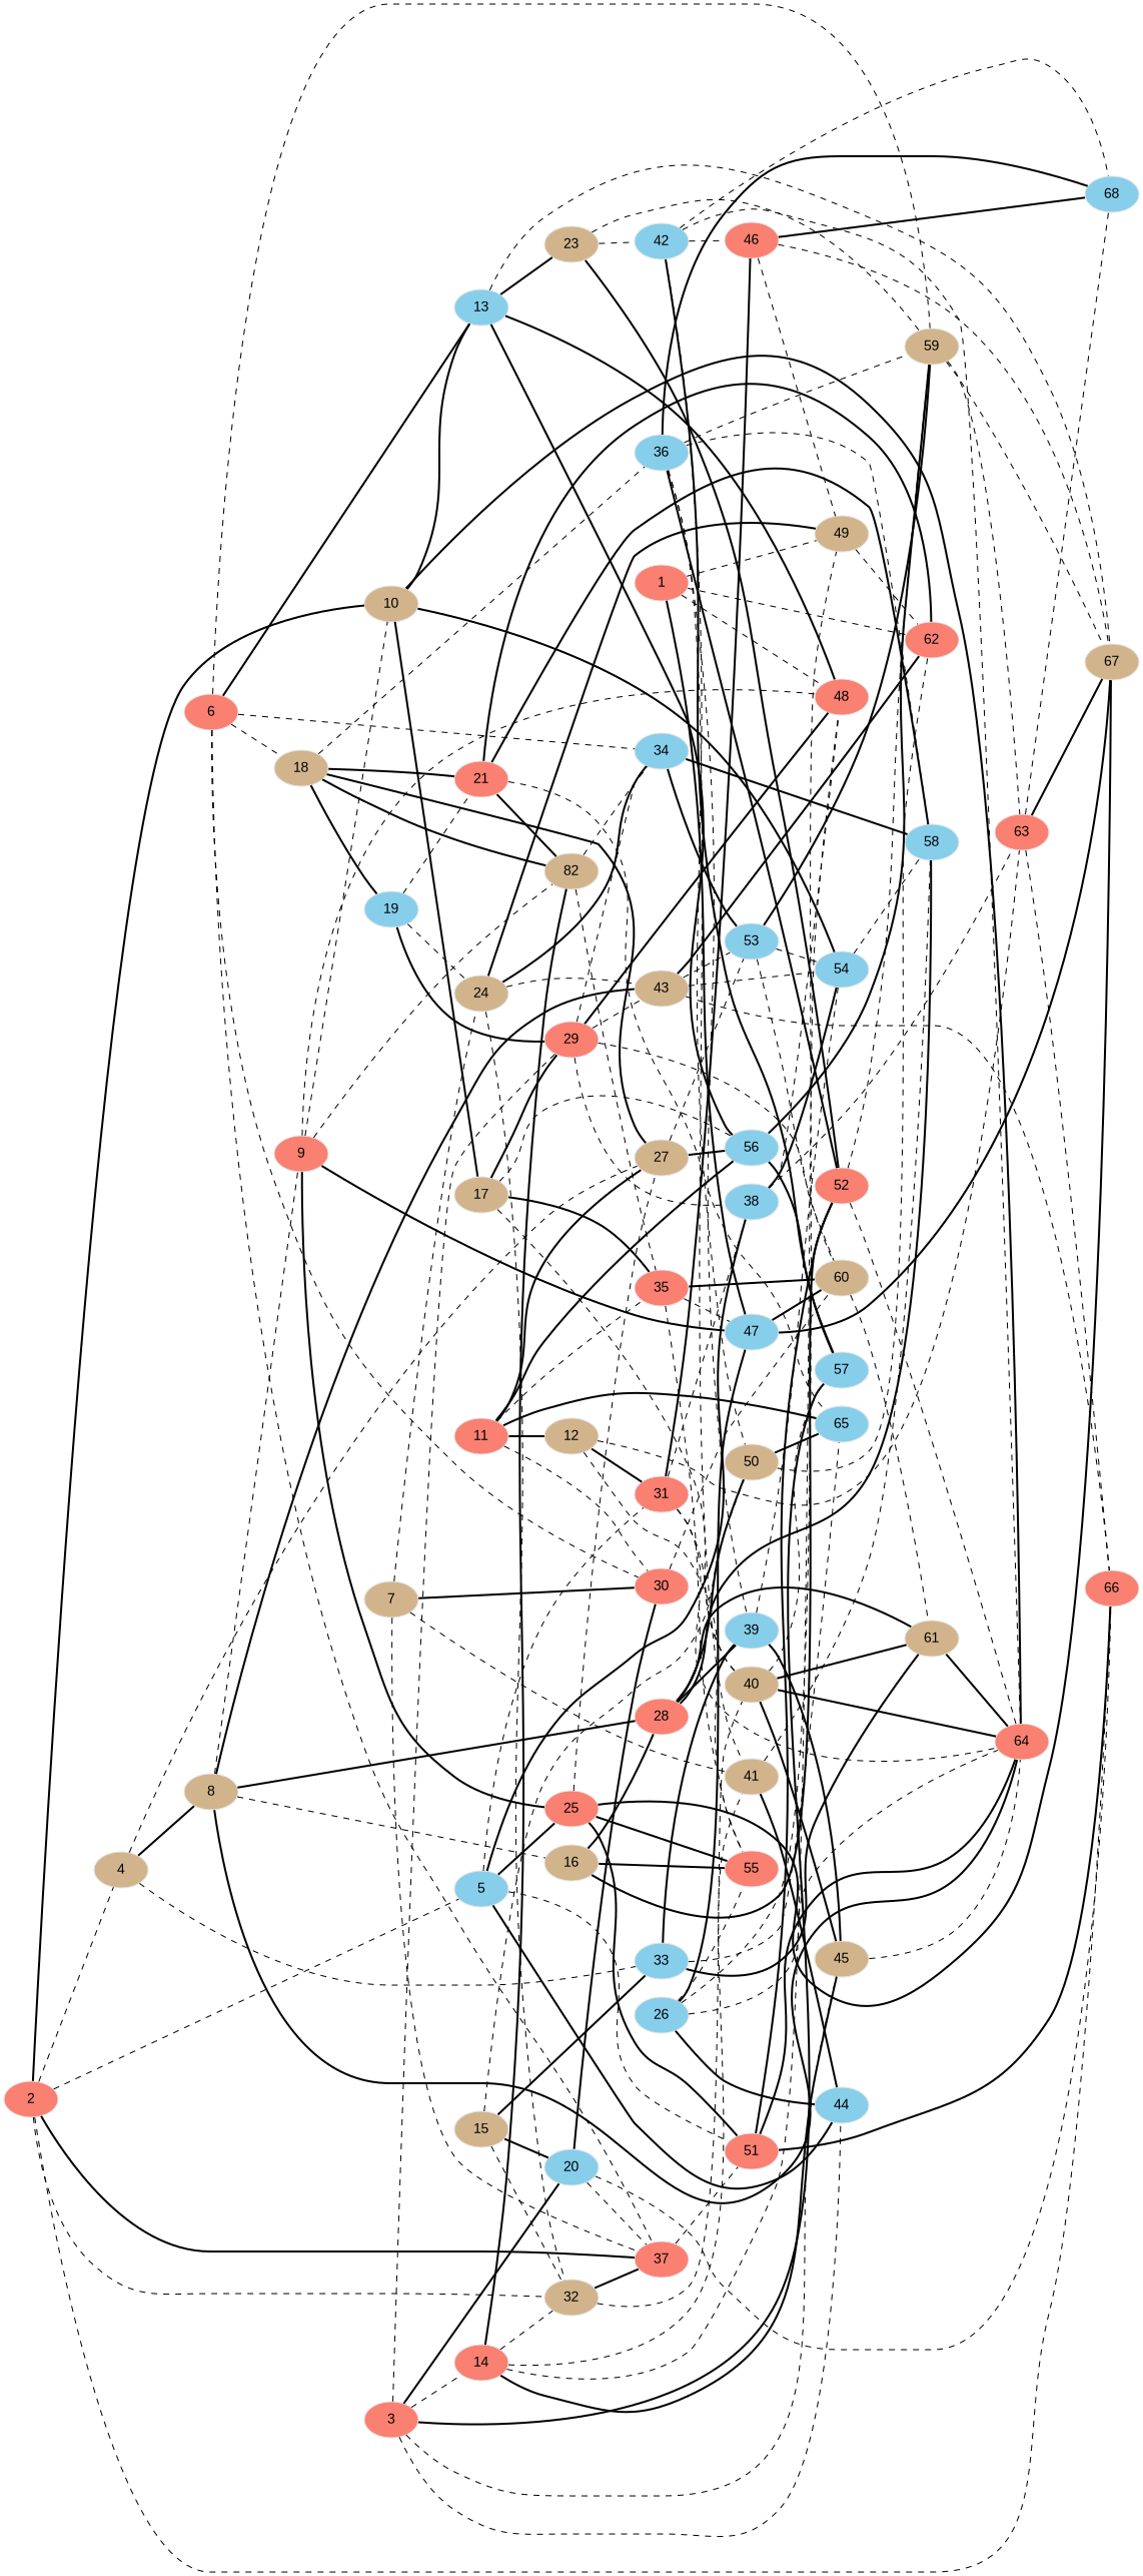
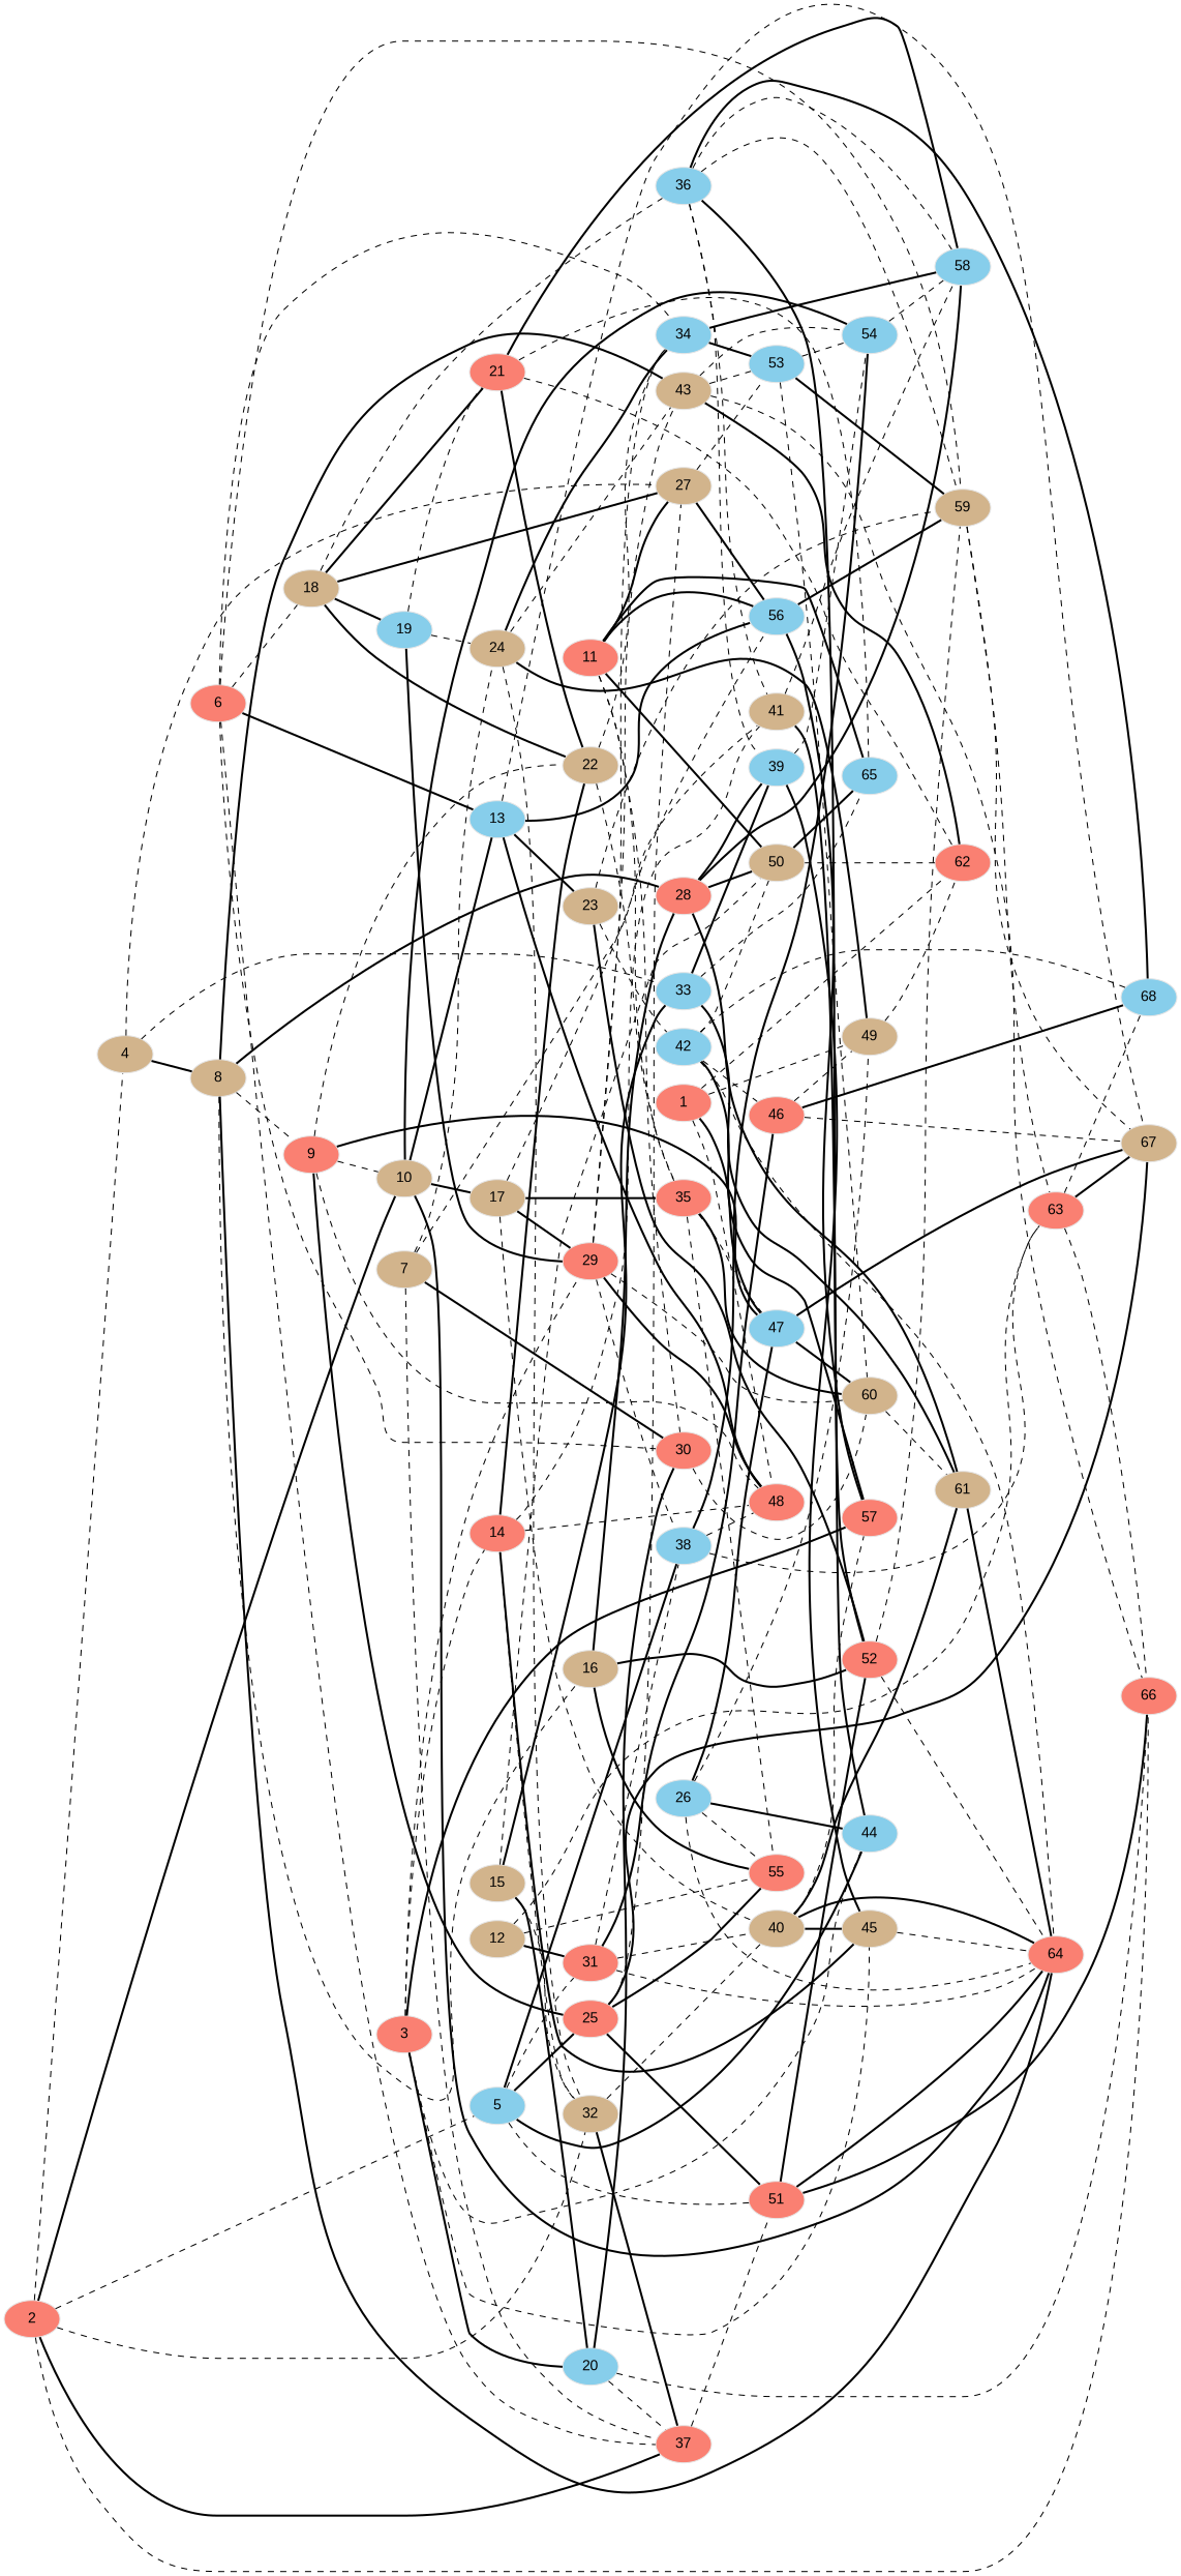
  graph {
    fontname="Liberation Sans"
    rankdir=LR
    node [color=gray90 fillcolor=salmon fontname="Liberation Sans" style=filled]
    edge [fontname="Liberation Sans" style=dashed weight=1.0]
    47 [fillcolor=skyblue]
    1
    48
    49 [fillcolor=tan]
    62
    67 [fillcolor=tan]
    60 [fillcolor=tan]
    4 [fillcolor=tan]
    2
    5 [fillcolor=skyblue]
    10 [fillcolor=tan]
    32 [fillcolor=tan]
    37
    66
    8 [fillcolor=tan]
    27 [fillcolor=tan]
    33 [fillcolor=skyblue]
    44 [fillcolor=skyblue]
    25
    31
    38 [fillcolor=skyblue]
    51
    13 [fillcolor=skyblue]
    64
    17 [fillcolor=tan]
    54 [fillcolor=skyblue]
    40 [fillcolor=tan]
    3
    14
    20 [fillcolor=skyblue]
    29
    45 [fillcolor=tan]
-   57 [fillcolor=skyblue]
+   57
    41 [fillcolor=tan]
-   22 [fillcolor=tan label=82]
+   22 [fillcolor=tan]
    30
    34 [fillcolor=skyblue]
    43 [fillcolor=tan]
    9
    16 [fillcolor=tan]
    28
    56 [fillcolor=skyblue]
    53 [fillcolor=skyblue]
    65 [fillcolor=skyblue]
    39 [fillcolor=skyblue]
    61 [fillcolor=tan]
    55
    46
    63
    52
    6
    18 [fillcolor=tan]
    59 [fillcolor=tan]
    23 [fillcolor=tan]
    19 [fillcolor=skyblue]
    21
    36 [fillcolor=skyblue]
    58 [fillcolor=skyblue]
    7 [fillcolor=tan]
    24 [fillcolor=tan]
    50 [fillcolor=tan]
    35
    11
    12 [fillcolor=tan]
    68 [fillcolor=skyblue]
    42 [fillcolor=skyblue]
    15 [fillcolor=tan]
    26 [fillcolor=skyblue]
    47 -- 67 [style=bold]
    47 -- 60 [style=bold]
    1 -- 47 [style=bold]
    1 -- 48
    1 -- 49
    1 -- 62
    49 -- 62
    60 -- 61
    4 -- 8 [style=bold]
    4 -- 27
    4 -- 33
    2 -- 4
    2 -- 5
    2 -- 10 [style=bold]
    2 -- 32
    2 -- 37 [style=bold]
    2 -- 66
    5 -- 44 [style=bold]
    5 -- 25 [style=bold]
    5 -- 31
    5 -- 38 [style=bold]
    5 -- 51
    10 -- 13 [style=bold]
    10 -- 64 [style=bold]
    10 -- 17 [style=bold]
    10 -- 54 [style=bold]
    32 -- 37 [style=bold]
    32 -- 40
    37 -- 51
    8 -- 64 [style=bold]
    8 -- 43 [style=bold]
    8 -- 9
    8 -- 16
    8 -- 28 [style=bold]
    27 -- 56 [style=bold]
    27 -- 53
    33 -- 65
    33 -- 39 [style=bold weight=2.0]
    33 -- 61 [style=bold]
    25 -- 67 [style=bold]
    25 -- 27
    25 -- 51 [style=bold]
    25 -- 55 [style=bold]
    31 -- 38
    31 -- 64
    31 -- 40
    31 -- 46 [style=bold]
    38 -- 48
    38 -- 54 [style=bold]
    38 -- 63
    51 -- 66 [style=bold]
    51 -- 64 [style=bold]
    51 -- 52 [style=bold]
    13 -- 48 [style=bold]
    13 -- 67
    13 -- 56 [style=bold]
    13 -- 23 [style=bold]
    17 -- 40 [weight=2.0]
    17 -- 29 [style=bold]
    17 -- 56
    17 -- 35 [style=bold]
    54 -- 58
    40 -- 64 [style=bold]
    40 -- 45 [style=bold weight=2.0]
    40 -- 57
    40 -- 61 [style=bold weight=2.0]
    3 -- 44
    3 -- 14
    3 -- 20 [style=bold]
    3 -- 29
    3 -- 45
    3 -- 57 [style=bold]
    14 -- 48
    14 -- 32
    14 -- 45 [style=bold]
    14 -- 41
    14 -- 22 [style=bold]
    20 -- 37
    20 -- 66
    20 -- 30 [style=bold weight=2.0]
    29 -- 48 [style=bold]
    29 -- 60
    29 -- 38
    29 -- 34
    29 -- 43
    45 -- 64
    41 -- 44 [style=bold]
    41 -- 58
    22 -- 34
    22 -- 35
    30 -- 60
    34 -- 53 [style=bold]
    34 -- 58 [style=bold]
    43 -- 62 [style=bold]
    43 -- 66 [weight=2.0]
    43 -- 54
    43 -- 53
    9 -- 47 [style=bold]
    9 -- 48
    9 -- 10
    9 -- 25 [style=bold]
    9 -- 22
    16 -- 28 [style=bold]
    16 -- 55 [style=bold]
    16 -- 52 [style=bold]
    28 -- 39 [style=bold]
    28 -- 61 [style=bold]
    28 -- 58 [style=bold]
    28 -- 50 [style=bold]
    56 -- 57 [style=bold]
    56 -- 59 [style=bold]
    53 -- 60
    53 -- 54
    53 -- 59 [style=bold]
    39 -- 54
    39 -- 45 [style=bold]
    61 -- 64 [style=bold]
    46 -- 49 [weight=2.0]
    46 -- 67
    46 -- 68 [style=bold]
    63 -- 67 [style=bold]
    63 -- 66
    63 -- 68
    52 -- 64
    52 -- 59
    6 -- 37
    6 -- 13 [style=bold]
    6 -- 30
    6 -- 34
    6 -- 18
    6 -- 59
    18 -- 27 [style=bold]
    18 -- 22 [style=bold]
    18 -- 19 [style=bold]
    18 -- 21 [style=bold]
    18 -- 36
    59 -- 67
    59 -- 63
    23 -- 52 [style=bold]
    23 -- 59
    23 -- 42
    19 -- 29 [style=bold]
    19 -- 21
    19 -- 24
-   21 -- 62 [style=bold]
+   21 -- 62
    21 -- 22 [style=bold]
    21 -- 65
    21 -- 58 [style=bold]
    36 -- 41 [weight=2.0]
    36 -- 39
    36 -- 52 [style=bold]
    36 -- 59
    36 -- 58
    36 -- 68 [style=bold]
    7 -- 37
    7 -- 41
    7 -- 30 [style=bold]
    7 -- 24
    24 -- 49 [style=bold]
    24 -- 32
    24 -- 34 [style=bold]
    24 -- 43
    50 -- 62 [weight=2.0]
    50 -- 65 [style=bold]
    35 -- 47
    35 -- 60 [style=bold]
    35 -- 55
    11 -- 27 [style=bold]
    11 -- 30
    11 -- 56 [style=bold]
    11 -- 65 [style=bold]
    11 -- 35
-   11 -- 12 [style=bold]
+   11 -- 50 [style=bold]
    12 -- 31 [style=bold]
    12 -- 55
    12 -- 63
    42 -- 64
    42 -- 57 [style=bold]
    42 -- 46
    42 -- 50
    42 -- 68
    15 -- 32
    15 -- 33 [style=bold]
    15 -- 20 [style=bold]
    15 -- 50
    26 -- 47 [style=bold]
    26 -- 49
    26 -- 44 [style=bold]
    26 -- 64
    26 -- 55 [weight=2.0]
  }
